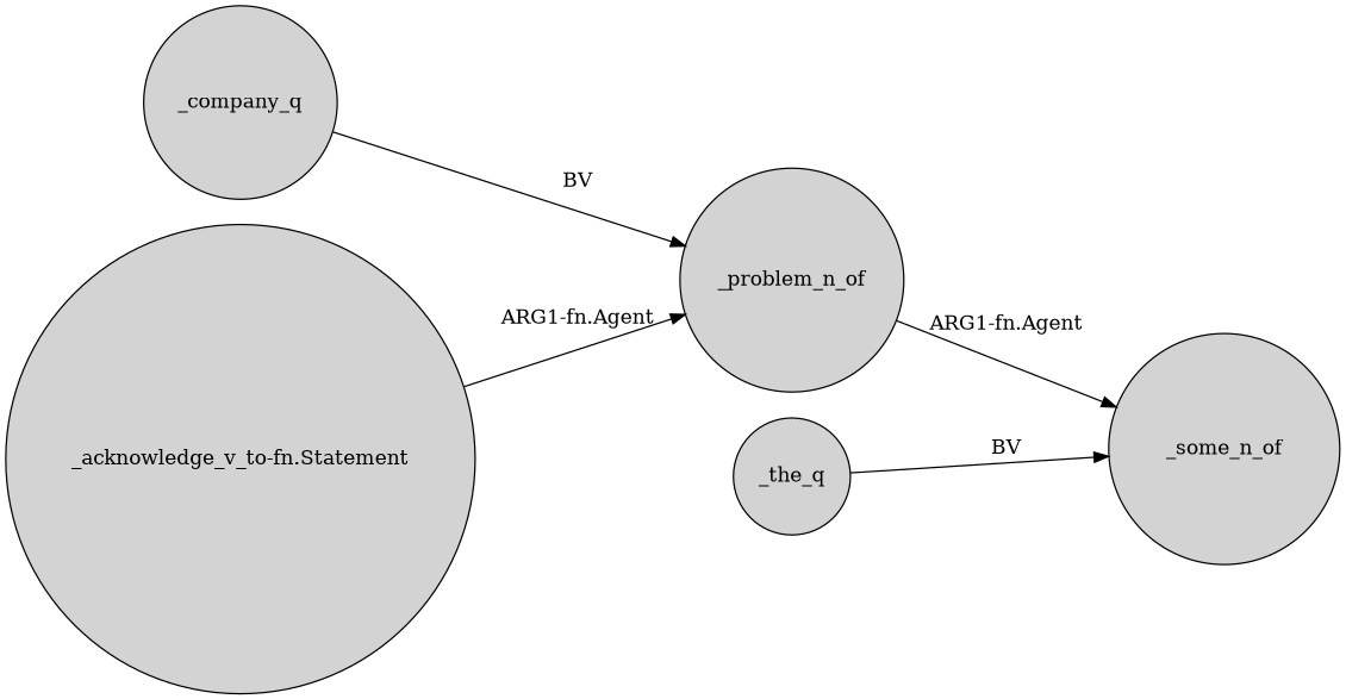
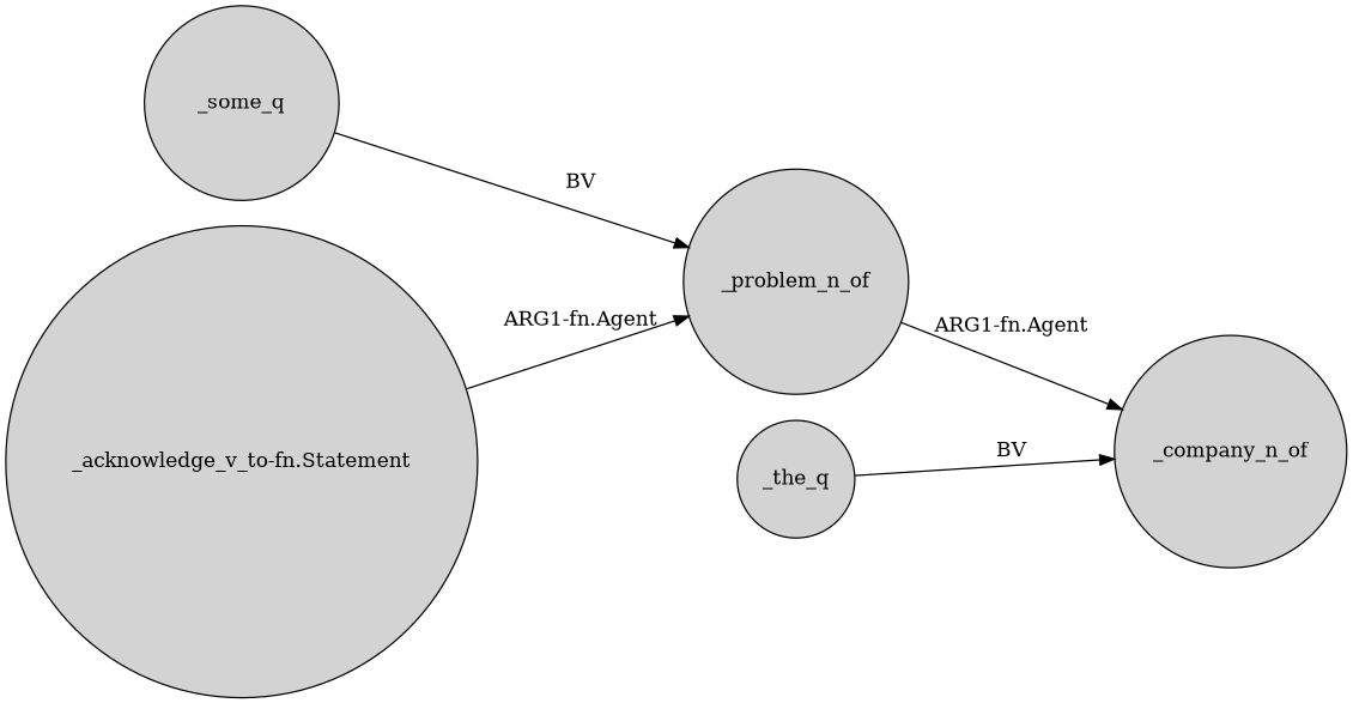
  digraph {
    rankdir=LR
    node [shape=circle style=filled]
-   _some_q [label=_company_q]
+   _some_q
    _problem_n_of
-   _company_n_of [label=_some_n_of]
+   _company_n_of
    "_acknowledge_v_to-fn.Statement"
    _the_q
    _some_q -> _problem_n_of [label=BV]
    _problem_n_of -> _company_n_of [label="ARG1-fn.Agent"]
    "_acknowledge_v_to-fn.Statement" -> _problem_n_of [label="ARG1-fn.Agent"]
    _the_q -> _company_n_of [label=BV]
  }
